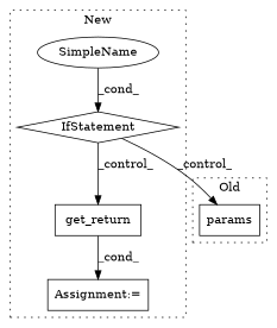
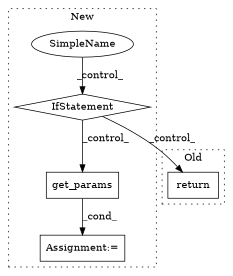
  digraph {
    node [shape=box]
-   n1 [a=32 l="11,1" label=get_return s="3056,3084"]
+   n1 [a=32 l="11,1" label=get_params s="3056,3084"]
    n2 [a=7 l=1 label="Assignment:=" s=3050]
    n3 [a=42 label=SimpleName shape=ellipse]
    n4 [a=25 l="4,2" label=IfStatement s="2930,2948" shape=diamond]
-   n5 [a=41 l=7 label=params s=3371]
+   n5 [a=41 l=7 label=return s=3371]
    subgraph cluster_1 {
      label=New
      style=dotted
      n1
      n2
      n3
      n4
    }
    subgraph cluster_2 {
      label=Old
      style=dotted
      n5
    }
    n1 -> n2 [label=_cond_]
-   n3 -> n4 [label=_cond_]
+   n3 -> n4 [label=_control_]
    n4 -> n1 [label=_control_]
    n4 -> n5 [label=_control_]
  }
